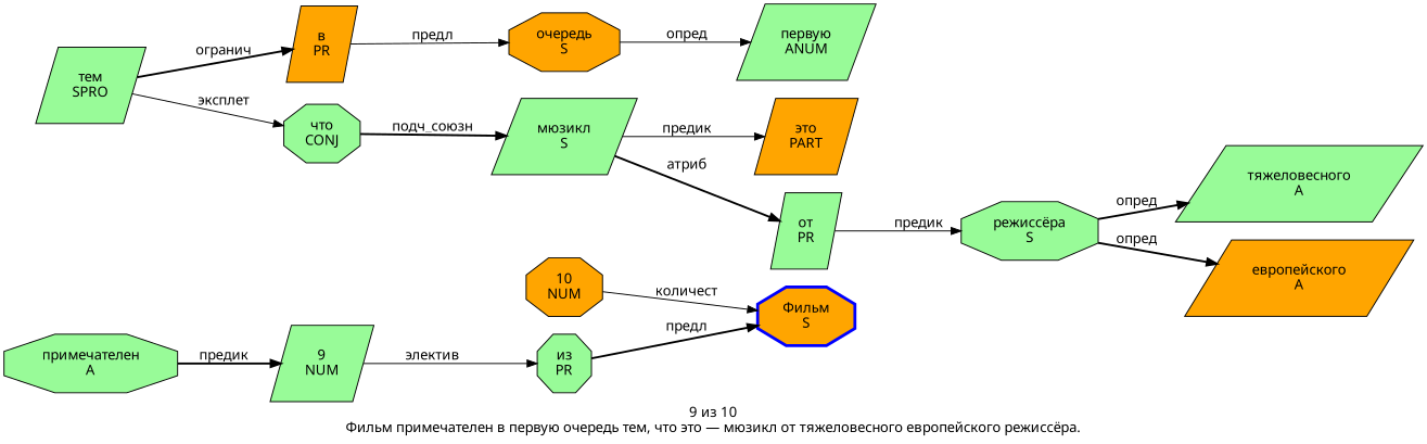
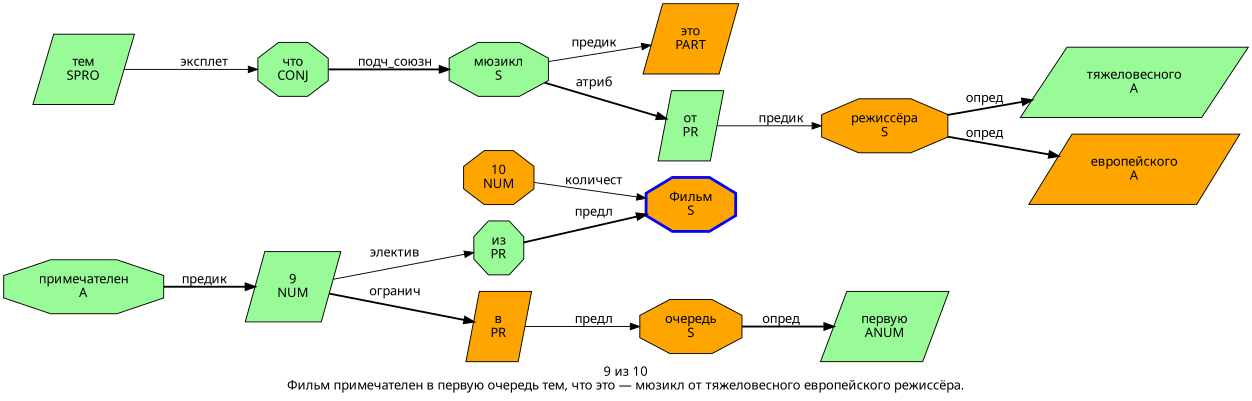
  digraph {
    fontname="Noto Sans"
    label="9 из 10\nФильм примечателен в первую очередь тем, что это — мюзикл от тяжеловесного европейского режиссёра."
    rankdir=LR
    node [fillcolor=palegreen fontname="Noto Sans" penwidth=1 shape=parallelogram style=filled]
    edge [fontname="Noto Sans" style=bold]
    n1 [label="9\nNUM"]
    n2 [label="из\nPR" shape=octagon]
    n3 [color=blue fillcolor=orange label="Фильм\nS" penwidth=3 shape=octagon]
    n4 [fillcolor=orange label="10\nNUM" shape=octagon]
    n5 [label="примечателен\nA" shape=octagon]
    n6 [fillcolor=orange label="в\nPR"]
    n7 [fillcolor=orange label="очередь\nS" shape=octagon]
    n8 [label="первую\nANUM"]
    n9 [label="тем\nSPRO"]
    n10 [label="что\nCONJ" shape=octagon]
-   n11 [label="мюзикл\nS"]
+   n11 [label="мюзикл\nS" shape=octagon]
    n12 [fillcolor=orange label="это\nPART"]
    n13 [label="от\nPR"]
-   n14 [label="режиссёра\nS" shape=octagon]
+   n14 [fillcolor=orange label="режиссёра\nS" shape=octagon]
    n15 [label="тяжеловесного\nA"]
    n16 [fillcolor=orange label="европейского\nA"]
    n1 -> n2 [label="электив" style=solid]
    n2 -> n3 [label="предл"]
    n4 -> n3 [label="количест" style=solid]
    n5 -> n1 [label="предик"]
    n6 -> n7 [label="предл" style=solid]
-   n7 -> n8 [label="опред" style=solid]
-   n9 -> n6 [label="огранич"]
+   n7 -> n8 [label="опред"]
+   n1 -> n6 [label="огранич"]
    n9 -> n10 [label="эксплет" style=solid]
    n10 -> n11 [label="подч_союзн"]
    n11 -> n12 [label="предик" style=solid]
    n11 -> n13 [label="атриб"]
    n13 -> n14 [label="предик" style=solid]
    n14 -> n15 [label="опред"]
    n14 -> n16 [label="опред"]
  }
